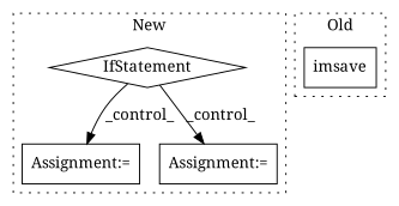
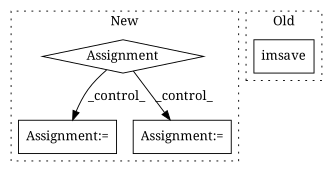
  digraph {
    fontname="Noto Serif"
    node [a=7 l=1 shape=box fontname="Noto Serif"]
    edge [fontname="Noto Serif"]
-   n1 [a=25 l="4,2" label=IfStatement s="4890,4911" shape=diamond]
+   n1 [a=25 l="4,2" label=Assignment s="4890,4911" shape=diamond]
    n2 [label="Assignment:=" s=4977]
    n3 [label="Assignment:=" s=5064]
    n4 [a=32 l="7,1" label=imsave s="4448,4475"]
    subgraph cluster_1 {
      label=New
      style=dotted
      n1
      n2
      n3
    }
    subgraph cluster_2 {
      label=Old
      style=dotted
      n4
    }
    n1 -> n2 [label=_control_]
    n1 -> n3 [label=_control_]
  }
